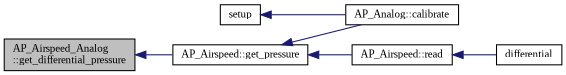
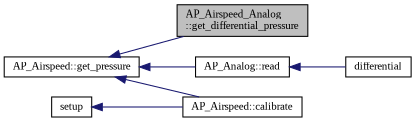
  digraph {
    fontname="Liberation Serif"
    rankdir=LR
    node [color=black fillcolor=white fontname="Liberation Serif" fontsize=10 shape=record style=filled]
    edge [color=midnightblue dir=back fontname="Liberation Serif" fontsize=10 labelfontname=Helvetica labelfontsize=10 style=solid]
    n1 [fillcolor=grey75 fontcolor=black height=0.2 label="AP_Airspeed_Analog\l::get_differential_pressure" width=0.4]
    n2 [height=0.2 label="AP_Airspeed::get_pressure" width=0.4]
-   n3 [height=0.2 label="AP_Analog::calibrate" width=0.4]
-   n4 [height=0.2 label="AP_Airspeed::read" width=0.4]
+   n3 [height=0.2 label="AP_Airspeed::calibrate" width=0.4]
+   n4 [height=0.2 label="AP_Analog::read" width=0.4]
    n5 [height=0.2 label=differential width=0.4]
    n6 [height=0.2 label=setup width=0.4]
-   n1 -> n2
+   n2 -> n1
    n2 -> n3
    n2 -> n4
    n4 -> n5
    n6 -> n3
  }
